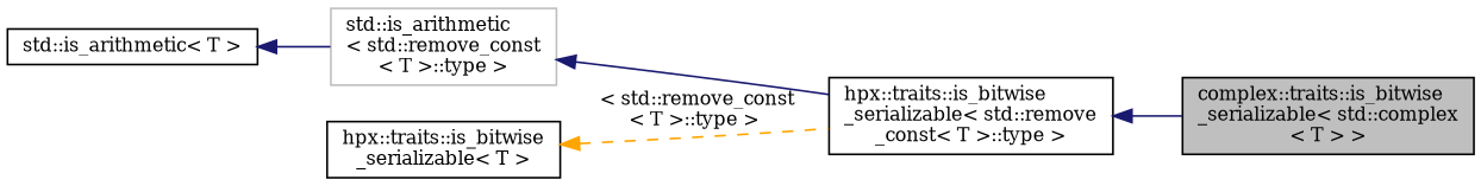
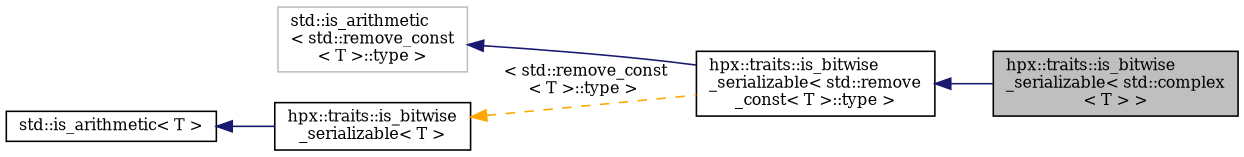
  digraph {
    fontname="DejaVu Serif"
    rankdir=LR
    node [color=black fillcolor=white fontname="DejaVu Serif" fontsize=10 shape=record style=filled]
    edge [color=midnightblue dir=back fontname="DejaVu Serif" fontsize=10 labelfontname=Helvetica labelfontsize=10 style=solid]
-   n1 [fillcolor=grey75 fontcolor=black height=0.2 label="complex::traits::is_bitwise\l_serializable\< std::complex\l\< T \> \>" width=0.4]
+   n1 [fillcolor=grey75 fontcolor=black height=0.2 label="hpx::traits::is_bitwise\l_serializable\< std::complex\l\< T \> \>" width=0.4]
    n2 [height=0.2 label="hpx::traits::is_bitwise\l_serializable\< std::remove\l_const\< T \>::type \>" width=0.4]
    n3 [color=grey75 height=0.2 label="std::is_arithmetic\l\< std::remove_const\l\< T \>::type  \>" width=0.4]
    n4 [height=0.2 label="hpx::traits::is_bitwise\l_serializable\< T \>" width=0.4]
    n5 [height=0.2 label="std::is_arithmetic\< T \>" width=0.4]
    n2 -> n1
    n3 -> n2
    n4 -> n2 [color=orange label=" \< std::remove_const\l\< T \>::type \>" style=dashed]
-   n5 -> n3
+   n5 -> n4
  }
